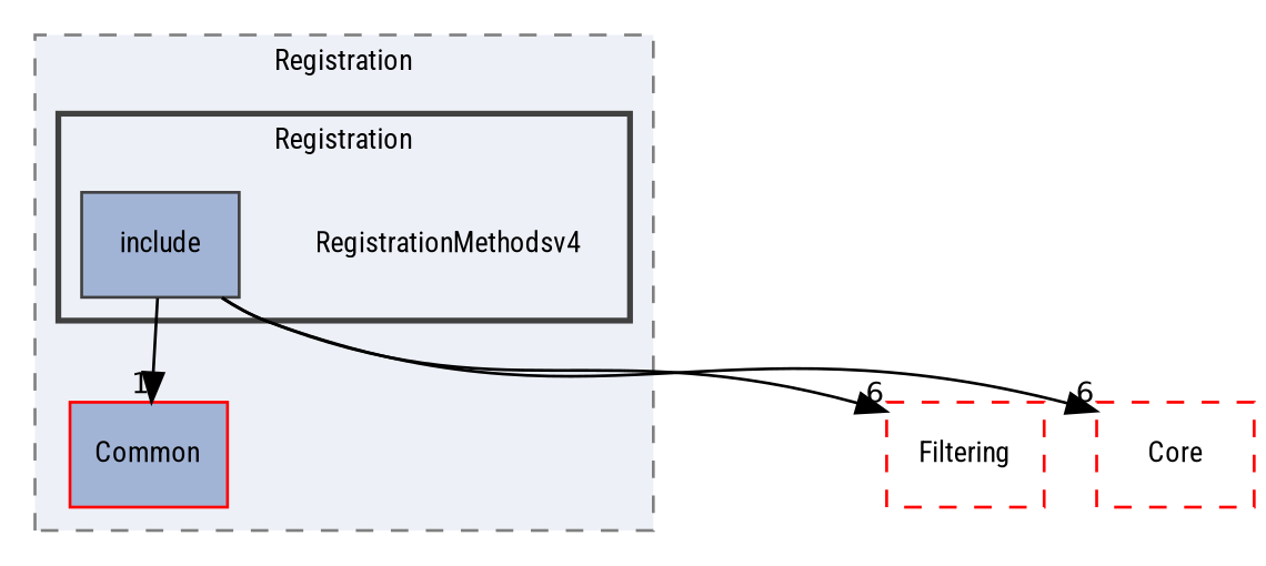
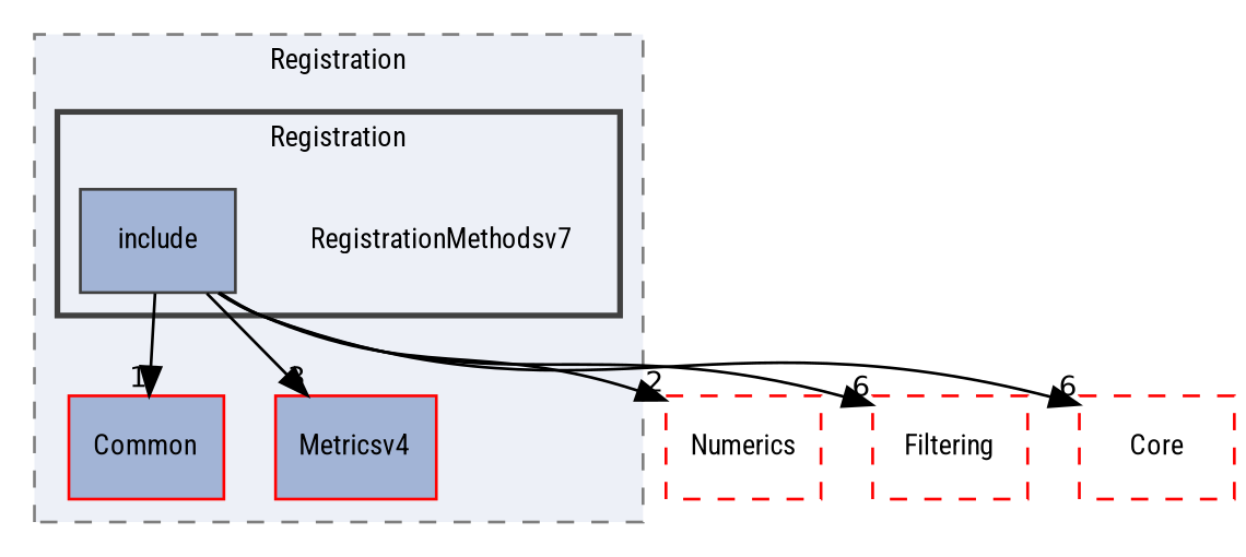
  digraph {
    compound=true
    fontname="Roboto Condensed"
    node [fontname="Roboto Condensed" fontsize=10 shape=box color=red fillcolor="#a2b4d6" style="filled,"]
    edge [fontname="Roboto Condensed" fontsize=10 headlabel=6 labeldistance=1.5 labelfontname=Helvetica labelfontsize=10]
-   n1 [label=RegistrationMethodsv4 shape=plaintext color="" fillcolor="" style=""]
+   n1 [label=RegistrationMethodsv7 shape=plaintext color="" fillcolor="" style=""]
    n2 [color=grey25 label=include]
    n3 [label=Common]
+   n4 [label=Metricsv4]
+   n5 [fillcolor="#edf0f7" label=Numerics style="dashed,"]
    n6 [fillcolor="#edf0f7" label=Filtering style="dashed,"]
    n7 [fillcolor="#edf0f7" label=Core style="dashed,"]
    subgraph cluster_1 {
      bgcolor="#edf0f7"
      fontsize=10
      label=Registration
      pencolor=grey50
      style="filled,dashed,"
      n3
+     n4
      subgraph cluster_2 {
        bgcolor="#edf0f7"
        fontsize=10
        pencolor=grey25
        style="filled,bold,"
        n1
        n2
      }
    }
    n2 -> n3 [headlabel=1]
+   n2 -> n4 [headlabel=3]
+   n2 -> n5 [headlabel=2]
    n2 -> n6
    n2 -> n7
  }
